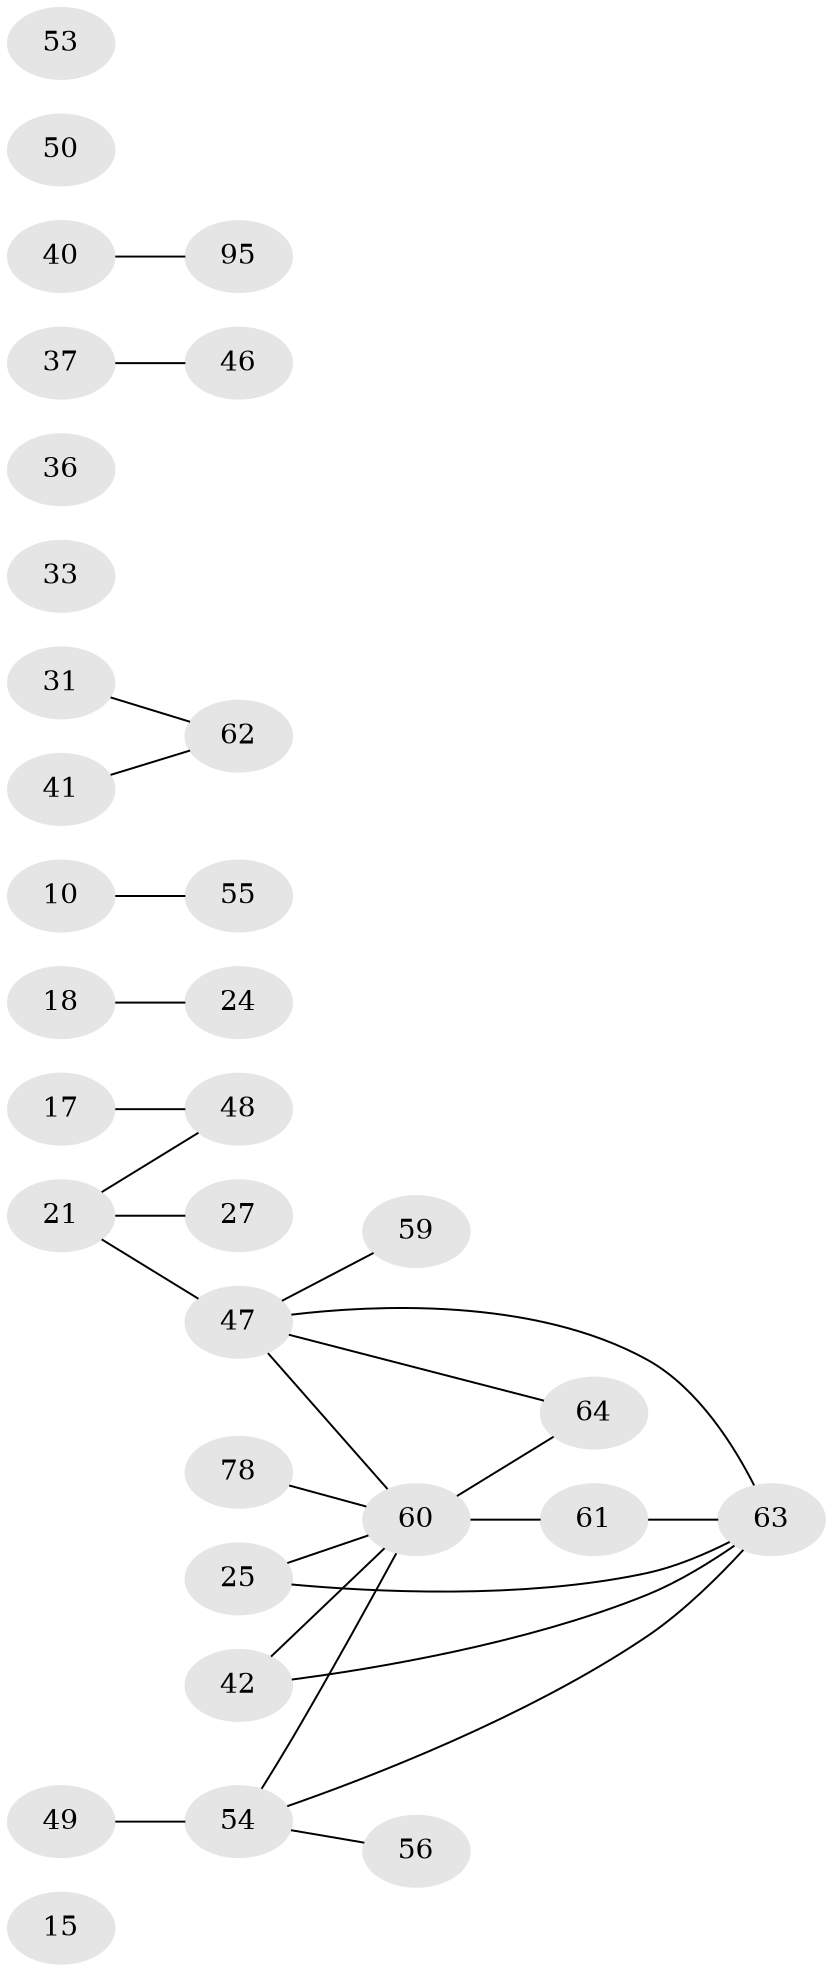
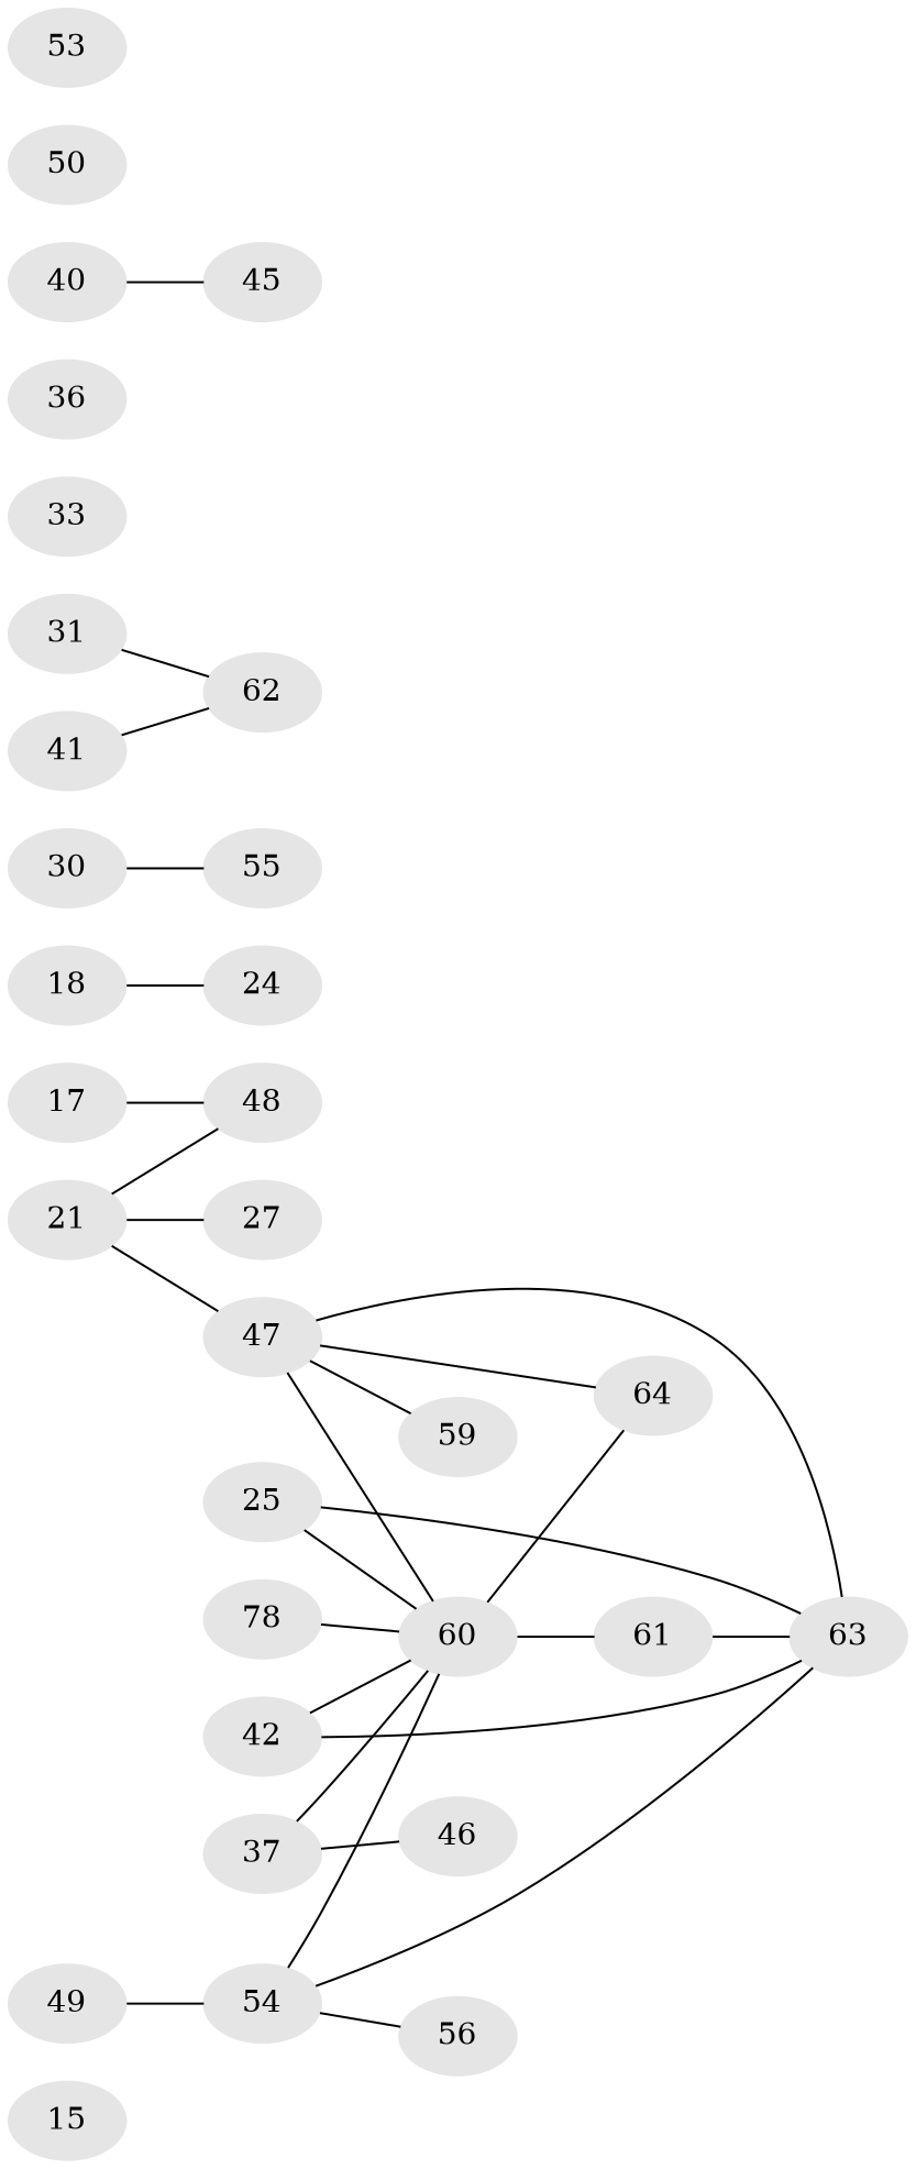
  graph {
    rankdir=LR
    node [color=gray90 style=filled]
    15
    17 [super="+8"]
    48
    18
    24
    21
    27
    47 [super="+34"]
    60 [super="+14+51+57+52"]
    63 [super="+32"]
    59
    64
    25 [super="+9"]
    61 [super="+43"]
    55 [super="+11"]
-   30 [label=10]
+   30
    31
    62
    33 [super="+7"]
    36
    37
    46
    40
-   45 [label=95]
+   45
    41
    42 [super="+19"]
    54 [super="+35+20+44"]
    56 [super="+3+38"]
    49
    50
    53 [super="+2"]
    n32 [label=78]
    17 -- 48
    18 -- 24
    21 -- 48
    21 -- 27
    21 -- 47
    47 -- 60
    47 -- 63 [weight=2]
    47 -- 59
    47 -- 64
    60 -- 64
    60 -- 61 [weight=4]
    25 -- 60
    25 -- 63
    61 -- 63 [weight=2]
    30 -- 55
    31 -- 62
+   37 -- 60
    37 -- 46
    40 -- 45
    41 -- 62
    42 -- 60
    42 -- 63
    54 -- 60
    54 -- 63
    54 -- 56 [weight=2]
    49 -- 54
    n32 -- 60
  }
